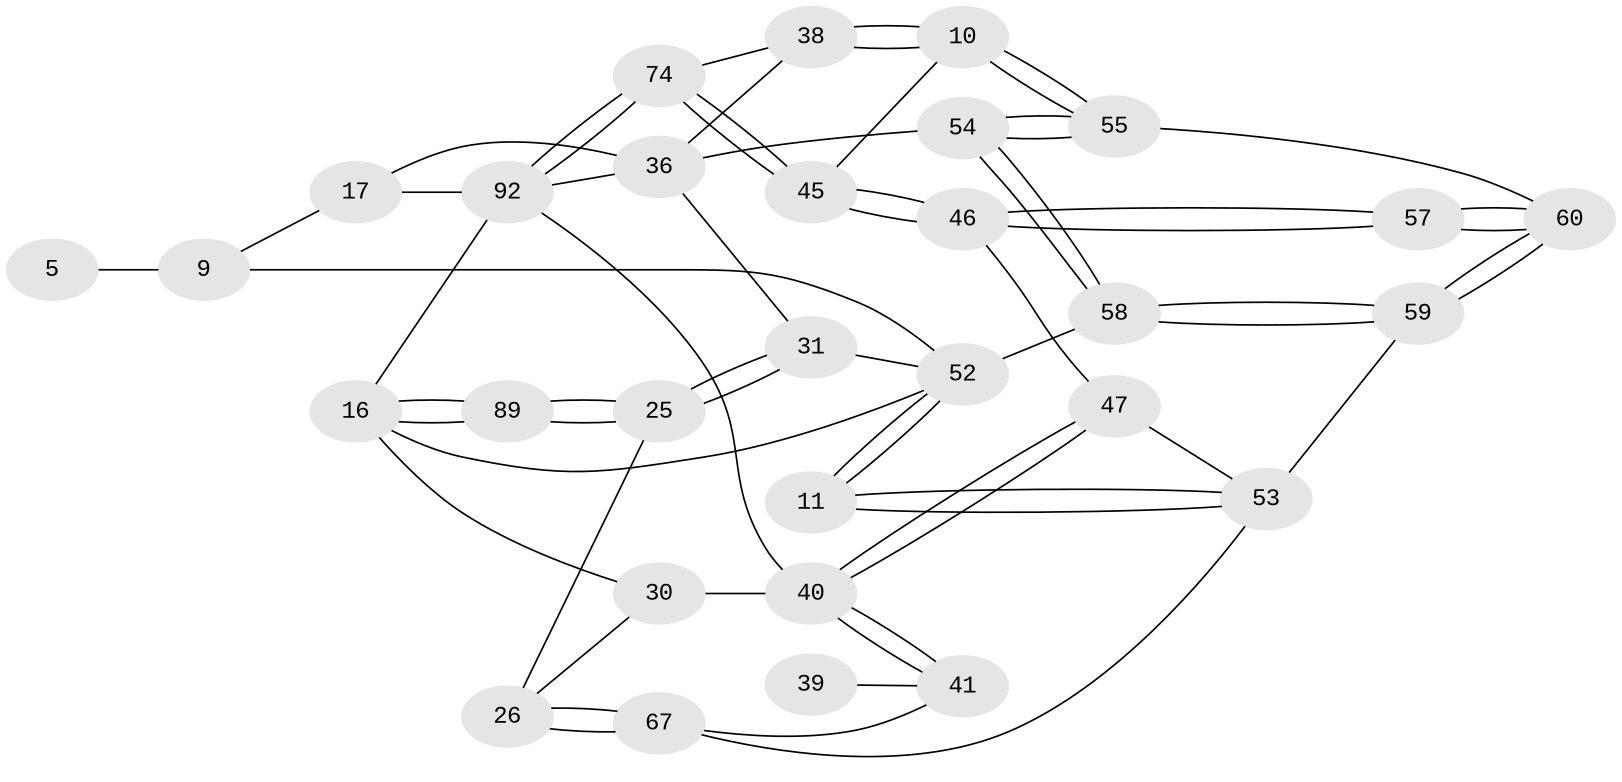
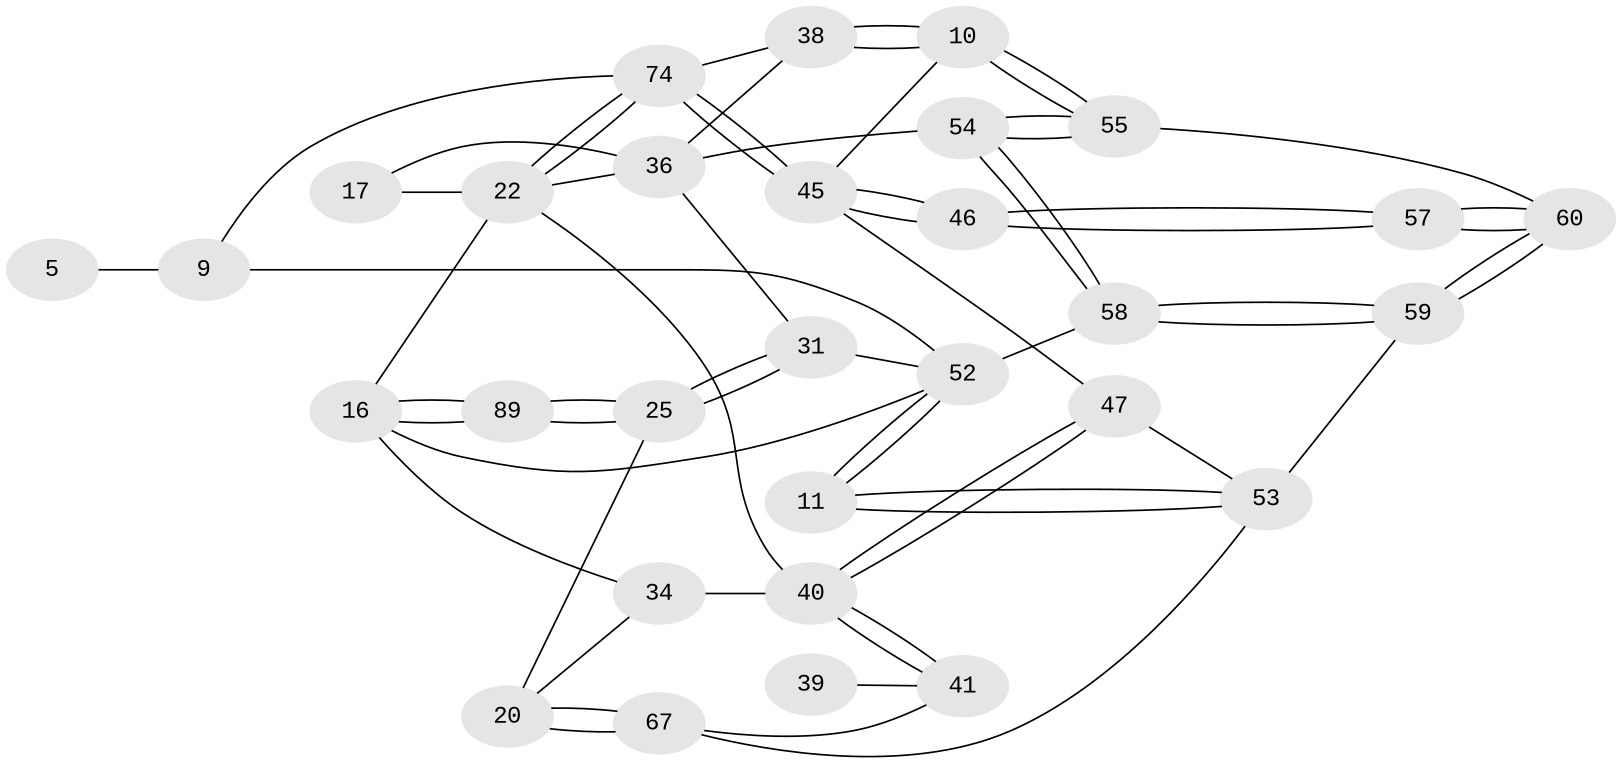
  graph {
    fontname="Liberation Mono"
    rankdir=LR
    node [color=gray90 fontname="Liberation Mono" style=filled]
    edge [fontname="Liberation Mono"]
    5 [super="+4"]
    9 [super="+8"]
    17 [super="+11+12"]
    52 [super="+34+33+32"]
-   22 [super="+21+18" label=92]
+   22 [super="+21+18"]
    36 [super="+35+24+20"]
    40 [super="+29+23+14"]
    n8 [label=74]
    58
    16 [super="+2+6"]
    n11 [label=89]
-   30 [super="+25"]
+   30 [super="+25" label=34]
    n13 [label=25 super="+27"]
    31
    n15 [label=38]
    54
    41 [super="+38"]
    47
    45
-   26
+   26 [label=20]
    n21 [label=67]
    53 [super="+49+42"]
    n23 [label=10]
    55
    59
    39
    46
    57 [super="+56"]
    60
    n30 [label=11 super="+43"]
    5 -- 9 [weight=2]
-   9 -- 17
+   9 -- n8
    9 -- 52 [weight=3]
    17 -- 22 [weight=2]
    17 -- 36 [weight=2]
    52 -- 58
    22 -- 36
    22 -- 40 [weight=2]
    22 -- n8
    22 -- n8
    36 -- 31
    36 -- n15
    36 -- 54
    40 -- 41
    40 -- 41
    40 -- 47
    40 -- 47
    n8 -- n15
    n8 -- 45
    n8 -- 45
    58 -- 59
    58 -- 59
    16 -- 52
    16 -- 22
    16 -- n11 [weight=2]
    16 -- n11
    16 -- 30
    n11 -- n13
    n11 -- n13
    30 -- 40 [weight=2]
    n13 -- 31 [weight=2]
    n13 -- 31
    31 -- 52
    n15 -- n23
    n15 -- n23
    54 -- 58
    54 -- 58
    54 -- 55
    54 -- 55
    47 -- 53
    45 -- n23
    45 -- 46
    45 -- 46
    26 -- 30
    26 -- n13
    26 -- n21
    26 -- n21
    n21 -- 41
    n21 -- 53
    53 -- 59
    n23 -- 55
    n23 -- 55
    55 -- 60
    59 -- 60
    59 -- 60
    39 -- 41 [weight=2]
-   46 -- 47
+   45 -- 47
    46 -- 57
    46 -- 57
    57 -- 60 [weight=2]
    57 -- 60
    n30 -- 52 [weight=2]
    n30 -- 52
    n30 -- 53 [weight=2]
    n30 -- 53
  }
